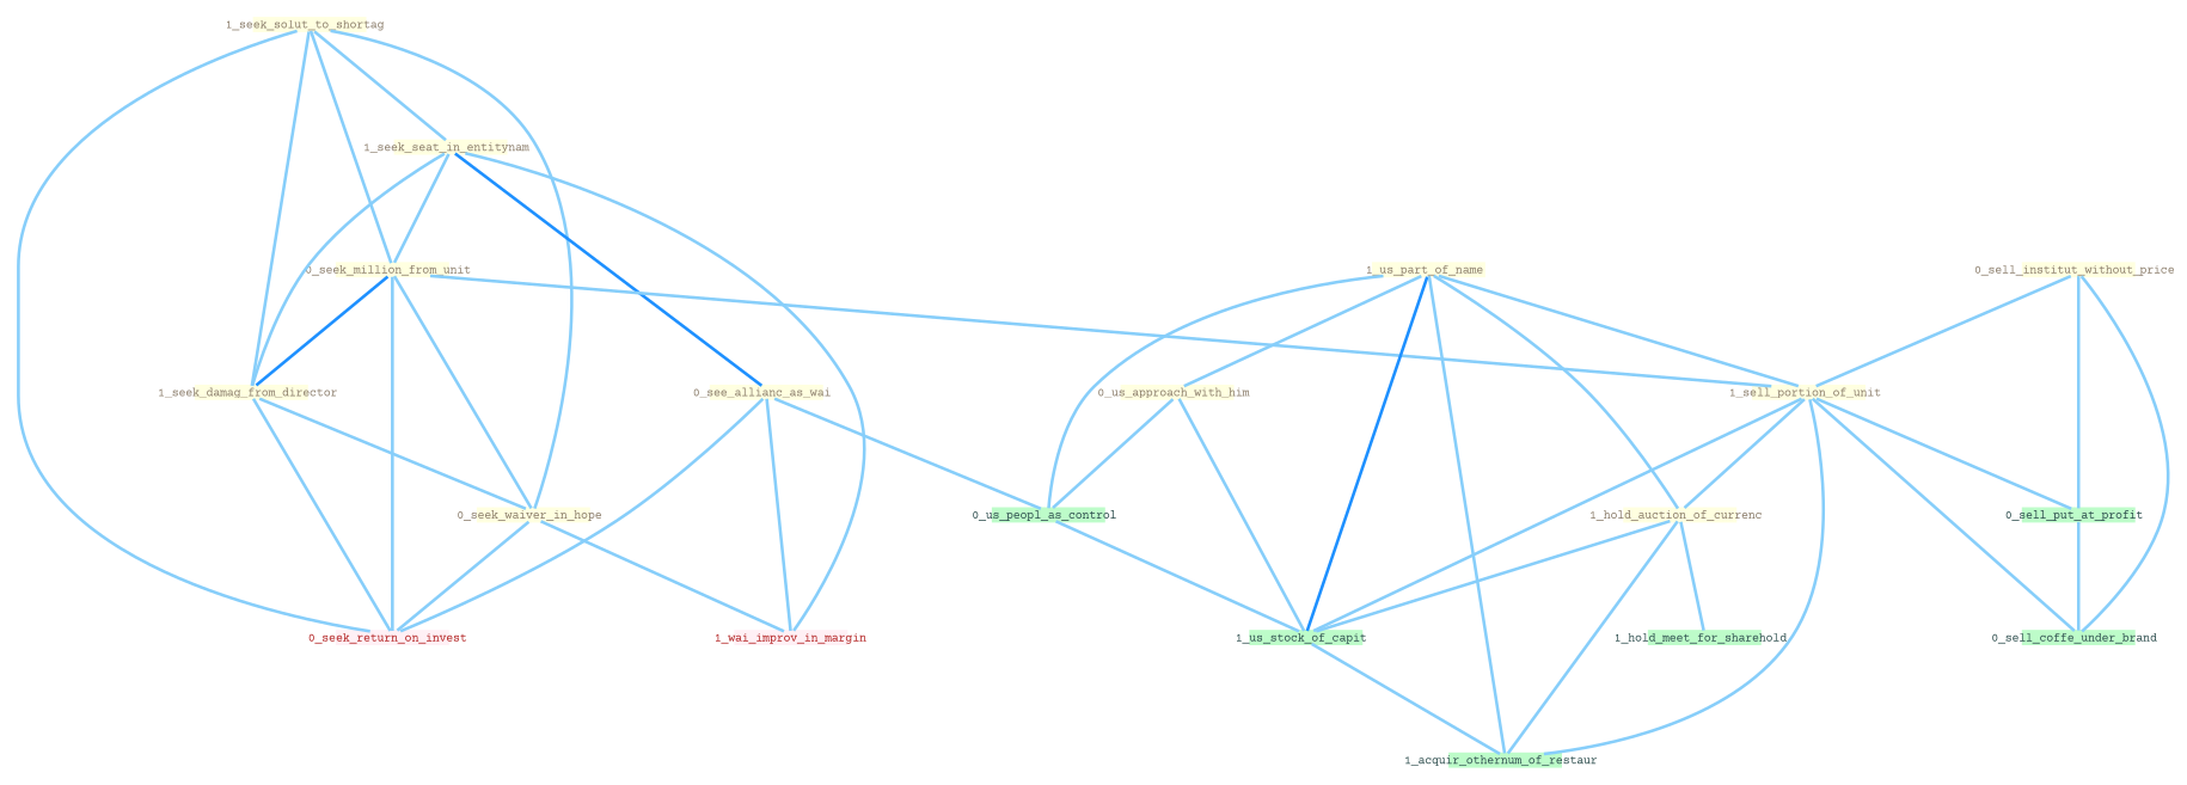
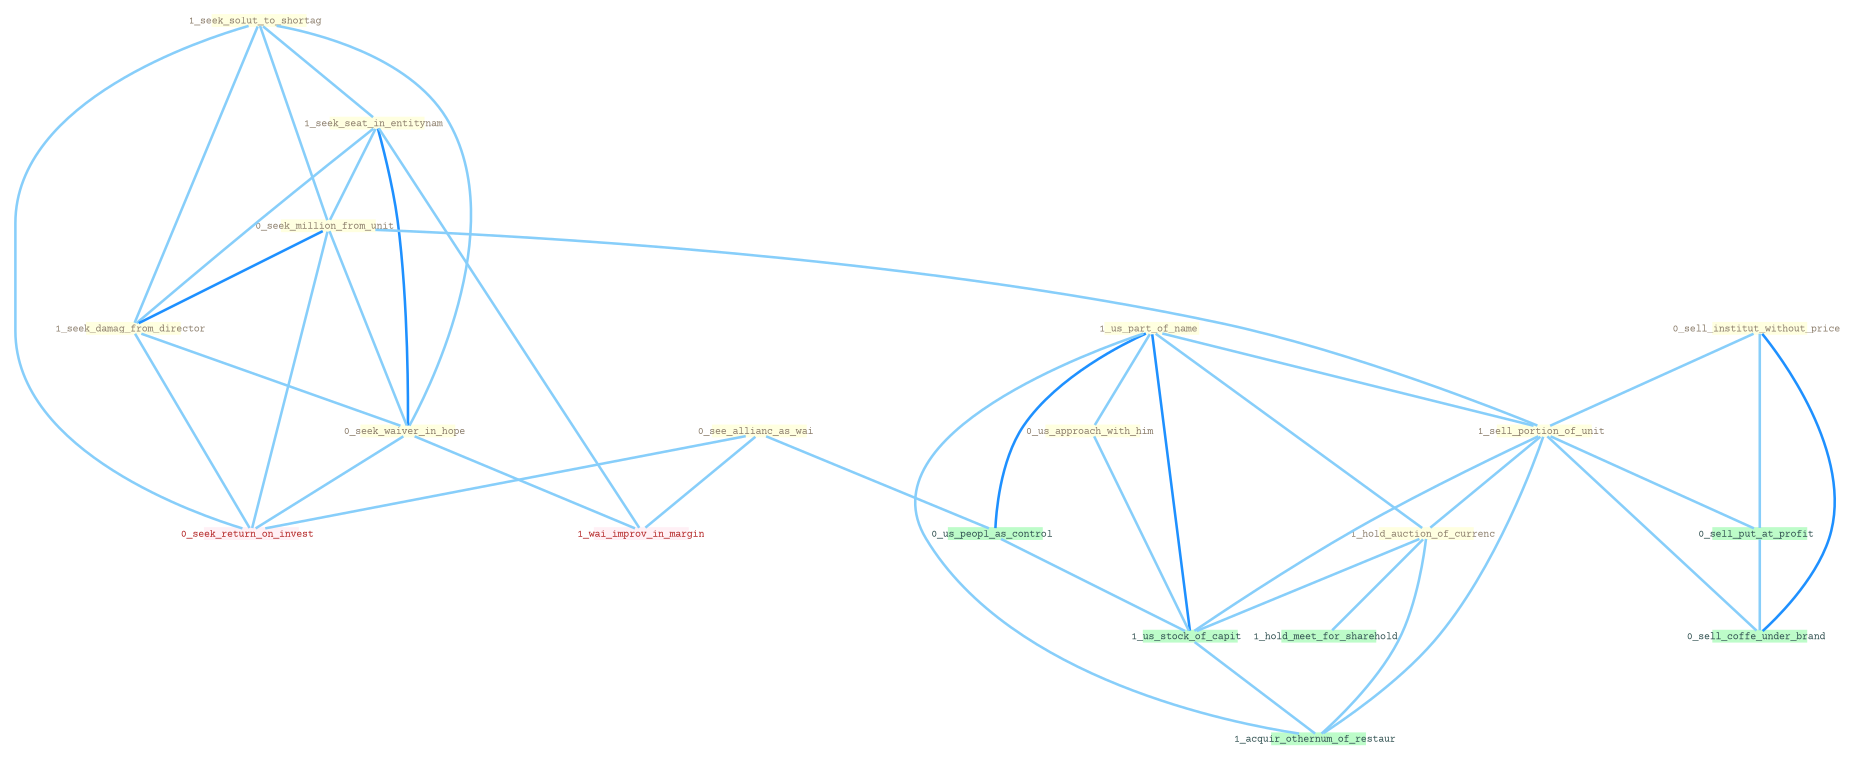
  graph {
    fontname="Courier Prime"
    node [color="#ffffe0" fixedsize=true fontcolor="#8b7d6b" fontname="Courier Prime" fontsize=4 shape=polygon style=filled]
    edge [color="#87cefa" fontname="Courier Prime" w=1]
    "1_seek_solut_to_shortag " [height=.06 width=.5]
    "0_sell_institut_without_price " [height=.06 width=.5]
    "1_seek_seat_in_entitynam " [height=.06 width=.5]
    "0_seek_million_from_unit " [height=.06 width=.5]
    "1_us_part_of_name " [height=.06 width=.5]
    "1_seek_damag_from_director " [height=.06 width=.5]
    "0_seek_waiver_in_hope " [height=.06 width=.5]
    "1_sell_portion_of_unit " [height=.06 width=.5]
    "0_see_allianc_as_wai " [height=.06 width=.5]
    "1_hold_auction_of_currenc " [height=.06 width=.5]
    "0_us_approach_with_him " [height=.06 width=.5]
    "0_seek_return_on_invest " [color="#fff0f5" fontcolor="#b22222" height=.06 width=.5]
    n13 [color="#fff0f5" fontcolor="#b22222" height=.06 label="1_wai_improv_in_margin" width=.5]
    "0_sell_put_at_profit " [color="#BDFCC9" fontcolor="#2f4f4f" height=.06 width=.5]
    "0_sell_coffe_under_brand " [color="#BDFCC9" fontcolor="#2f4f4f" height=.06 width=.5]
    "0_us_peopl_as_control " [color="#BDFCC9" fontcolor="#2f4f4f" height=.06 width=.5]
    "1_us_stock_of_capit " [color="#BDFCC9" fontcolor="#2f4f4f" height=.06 width=.5]
    "1_acquir_othernum_of_restaur " [color="#BDFCC9" fontcolor="#2f4f4f" height=.06 width=.5]
    "1_hold_meet_for_sharehold " [color="#BDFCC9" fontcolor="#2f4f4f" height=.06 width=.5]
    subgraph sub_1 {
      "1_seek_solut_to_shortag "
      "0_sell_institut_without_price "
      "1_seek_seat_in_entitynam "
      "0_seek_million_from_unit "
      "1_us_part_of_name "
      "1_seek_damag_from_director "
      "0_seek_waiver_in_hope "
      "1_sell_portion_of_unit "
      "0_see_allianc_as_wai "
      "1_hold_auction_of_currenc "
      "0_us_approach_with_him "
    }
    subgraph sub_2 {
      "0_seek_return_on_invest "
      n13
    }
    "1_seek_solut_to_shortag " -- "1_seek_seat_in_entitynam "
    "1_seek_solut_to_shortag " -- "0_seek_million_from_unit "
    "1_seek_solut_to_shortag " -- "1_seek_damag_from_director "
    "1_seek_solut_to_shortag " -- "0_seek_waiver_in_hope "
    "1_seek_solut_to_shortag " -- "0_seek_return_on_invest "
    "0_sell_institut_without_price " -- "1_sell_portion_of_unit "
    "0_sell_institut_without_price " -- "0_sell_put_at_profit "
-   "0_sell_institut_without_price " -- "0_sell_coffe_under_brand "
+   "0_sell_institut_without_price " -- "0_sell_coffe_under_brand " [color="#1e90ff"]
    "1_seek_seat_in_entitynam " -- "0_seek_million_from_unit "
    "1_seek_seat_in_entitynam " -- "1_seek_damag_from_director "
-   "1_seek_seat_in_entitynam " -- "0_see_allianc_as_wai " [color="#1e90ff" w=2]
+   "1_seek_seat_in_entitynam " -- "0_seek_waiver_in_hope " [color="#1e90ff" w=2]
    "1_seek_seat_in_entitynam " -- n13
    "0_seek_million_from_unit " -- "1_seek_damag_from_director " [color="#1e90ff" w=2]
    "0_seek_million_from_unit " -- "0_seek_waiver_in_hope "
    "0_seek_million_from_unit " -- "1_sell_portion_of_unit "
    "0_seek_million_from_unit " -- "0_seek_return_on_invest "
    "1_us_part_of_name " -- "1_sell_portion_of_unit "
    "1_us_part_of_name " -- "1_hold_auction_of_currenc "
    "1_us_part_of_name " -- "0_us_approach_with_him "
-   "1_us_part_of_name " -- "0_us_peopl_as_control "
+   "1_us_part_of_name " -- "0_us_peopl_as_control " [color="#1e90ff"]
    "1_us_part_of_name " -- "1_us_stock_of_capit " [color="#1e90ff" w=2]
    "1_us_part_of_name " -- "1_acquir_othernum_of_restaur "
    "1_seek_damag_from_director " -- "0_seek_waiver_in_hope "
    "1_seek_damag_from_director " -- "0_seek_return_on_invest "
    "0_seek_waiver_in_hope " -- "0_seek_return_on_invest "
    "0_seek_waiver_in_hope " -- n13
    "1_sell_portion_of_unit " -- "1_hold_auction_of_currenc "
    "1_sell_portion_of_unit " -- "0_sell_put_at_profit "
    "1_sell_portion_of_unit " -- "0_sell_coffe_under_brand "
    "1_sell_portion_of_unit " -- "1_us_stock_of_capit "
    "1_sell_portion_of_unit " -- "1_acquir_othernum_of_restaur "
    "0_see_allianc_as_wai " -- "0_seek_return_on_invest "
    "0_see_allianc_as_wai " -- n13
    "0_see_allianc_as_wai " -- "0_us_peopl_as_control "
    "1_hold_auction_of_currenc " -- "1_us_stock_of_capit "
    "1_hold_auction_of_currenc " -- "1_acquir_othernum_of_restaur "
    "1_hold_auction_of_currenc " -- "1_hold_meet_for_sharehold "
-   "0_us_approach_with_him " -- "0_us_peopl_as_control "
    "0_us_approach_with_him " -- "1_us_stock_of_capit "
    "0_sell_put_at_profit " -- "0_sell_coffe_under_brand "
    "0_us_peopl_as_control " -- "1_us_stock_of_capit "
    "1_us_stock_of_capit " -- "1_acquir_othernum_of_restaur "
  }
